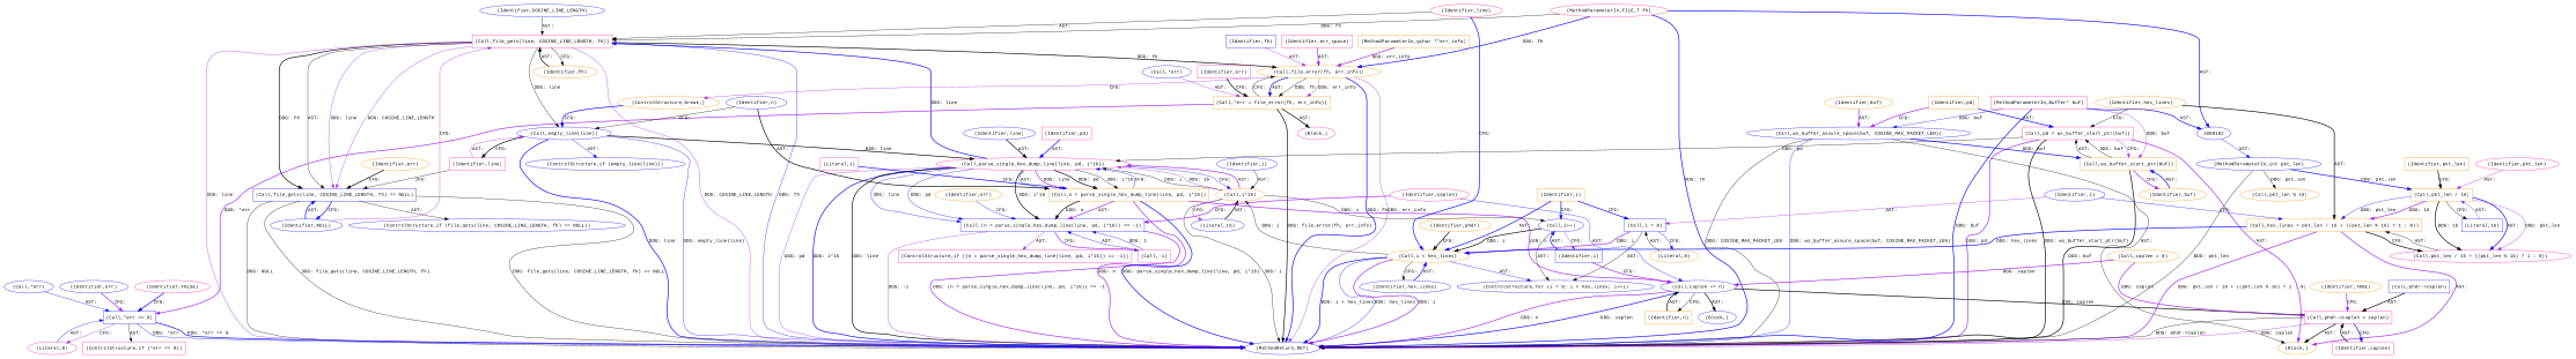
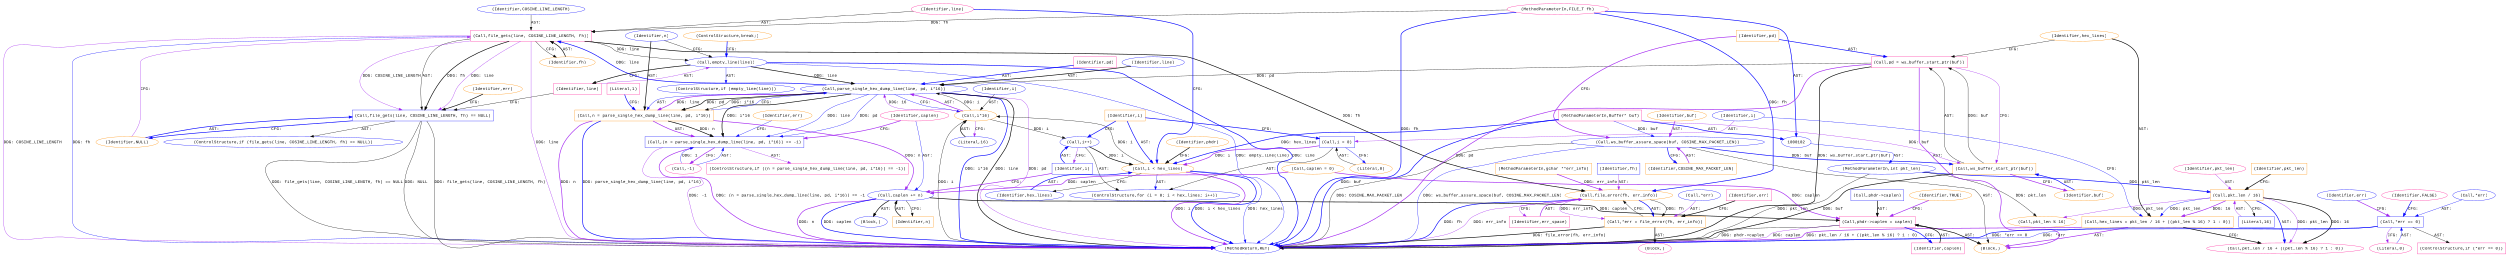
  digraph {
    fontname="Liberation Mono"
    node [color=blue fontname="Liberation Mono" shape=ellipse]
    edge [color=black fontname="Liberation Mono" style=bold]
    n1 [color=deeppink label="(Call,file_gets(line, COSINE_LINE_LENGTH, fh))" shape=box]
    n2 [label="(Call,empty_line(line))"]
    n3 [label="(Call,file_gets(line, COSINE_LINE_LENGTH, fh) == NULL)" shape=box]
    n4 [color=darkorange label="(Call,file_error(fh, err_info))"]
    n5 [label="(MethodReturn,RET)"]
    n6 [color=darkorange label="(Identifier,fh)"]
-   n7 [color=deeppink label="(Call,parse_single_hex_dump_line(line, pd, i*16))"]
+   n7 [label="(Call,parse_single_hex_dump_line(line, pd, i*16))"]
    n8 [label="(ControlStructure,if (empty_line(line)))"]
    n9 [color=deeppink label="(Identifier,line)" shape=box]
    n10 [label="(ControlStructure,if (file_gets(line, COSINE_LINE_LENGTH, fh) == NULL))"]
-   n11 [label="(Identifier,NULL)"]
+   n11 [color=darkorange label="(Identifier,NULL)"]
    n12 [color=darkorange label="(Call,*err = file_error(fh, err_info))" shape=box]
    n13 [color=deeppink label="(Identifier,err_space)" shape=box]
    n14 [color=darkorange label="(Call,i*16)"]
    n15 [label="(Call,(n = parse_single_hex_dump_line(line, pd, i*16)) == -1)" shape=box]
    n16 [color=darkorange label="(Call,n = parse_single_hex_dump_line(line, pd, i*16))" shape=box]
    n17 [label="(Call,i++)"]
    n18 [label="(Literal,16)"]
-   n19 [color=deeppink label="(Call,-1)" shape=box]
+   n19 [color=deeppink label="(Call,-1)"]
    n20 [color=deeppink label="(ControlStructure,if ((n = parse_single_hex_dump_line(line, pd, i*16)) == -1))" shape=box]
    n21 [label="(Call,caplen += n)"]
    n22 [color=deeppink label="(MethodParameterIn,FILE_T fh)"]
    1000102
    n24 [label="(MethodParameterIn,int pkt_len)"]
    n25 [color=deeppink label="(Call,pd = ws_buffer_start_ptr(buf))" shape=box]
    n26 [color=darkorange label="(Call,ws_buffer_start_ptr(buf))" shape=box]
    n27 [color=darkorange label="(Block,)"]
    n28 [color=darkorange label="(Identifier,buf)"]
    n29 [label="(Call,ws_buffer_assure_space(buf, COSINE_MAX_PACKET_LEN))"]
+   n30 [color=darkorange label="(Identifier,COSINE_MAX_PACKET_LEN)" shape=box]
    n31 [color=deeppink label="(MethodParameterIn,Buffer* buf)" shape=box]
    n32 [color=darkorange label="(Call,i < hex_lines)"]
    n33 [label="(ControlStructure,for (i = 0; i < hex_lines; i++))"]
    n34 [label="(Identifier,i)" shape=box]
    n35 [label="(Identifier,hex_lines)"]
    n36 [label="(Call,i = 0)" shape=box]
    n37 [color=darkorange label="(Literal,0)"]
    n38 [color=darkorange label="(Call,hex_lines = pkt_len / 16 + ((pkt_len % 16) ? 1 : 0))" shape=box]
    n39 [color=deeppink label="(Call,pkt_len / 16 + ((pkt_len % 16) ? 1 : 0))"]
    n40 [color=darkorange label="(Call,pkt_len / 16)" shape=box]
    n41 [color=darkorange label="(Call,pkt_len % 16)"]
    n42 [label="(Literal,16)" shape=box]
    n43 [label="(Call,*err == 0)" shape=box]
    n44 [color=deeppink label="(Block,)"]
    n45 [color=deeppink label="(Literal,0)"]
    n46 [color=deeppink label="(ControlStructure,if (*err == 0))" shape=box]
    n47 [color=deeppink label="(Call,phdr->caplen = caplen)" shape=box]
    n48 [color=darkorange label="(Identifier,n)" shape=box]
    n49 [label="(Block,)"]
    n50 [color=deeppink label="(Identifier,caplen)" shape=box]
    n51 [color=darkorange label="(Identifier,i)" shape=box]
    n52 [color=deeppink label="(Identifier,FALSE)"]
    n53 [color=deeppink label="(Identifier,caplen)"]
    n54 [color=darkorange label="(Identifier,err)"]
    n55 [color=deeppink label="(Literal,1)" shape=box]
    n56 [color=darkorange label="(Call,caplen = 0)"]
    n57 [label="(Identifier,line)"]
    n58 [color=darkorange label="(Identifier,pd)" shape=box]
    n59 [color=darkorange label="(Identifier,pkt_len)" shape=box]
    n60 [label="(Identifier,COSINE_LINE_LENGTH)"]
    n61 [color=darkorange label="(Identifier,TRUE)"]
    n62 [label="(Identifier,n)"]
    n63 [label="(Call,*err)"]
    n64 [color=darkorange label="(Identifier,buf)"]
    n65 [label="(Identifier,i)"]
    n66 [label="(Identifier,i)"]
    n67 [label="(Call,*err)"]
    n68 [color=darkorange label="(Identifier,hex_lines)"]
    n69 [color=darkorange label="(ControlStructure,break;)"]
    n70 [color=deeppink label="(Identifier,pkt_len)"]
    n71 [color=darkorange label="(MethodParameterIn,gchar **err_info)" shape=box]
    n72 [label="(Identifier,err)"]
    n73 [color=darkorange label="(Identifier,err)"]
    n74 [color=darkorange label="(Identifier,phdr)"]
    n75 [label="(Identifier,fh)" shape=box]
    n76 [color=deeppink label="(Identifier,pd)" shape=box]
    n77 [color=deeppink label="(Identifier,line)"]
    n78 [label="(Call,phdr->caplen)" shape=box]
    n79 [color=deeppink label="(Identifier,err)" shape=box]
    n1 -> n2 [label="DDG: line" style=solid]
    n1 -> n3 [label="AST: " style=solid]
    n1 -> n3 [color=purple label="DDG: line" style=solid]
    n1 -> n3 [color=purple label="DDG: COSINE_LINE_LENGTH" style=solid]
    n1 -> n3 [label="DDG: fh"]
    n1 -> n4 [label="DDG: fh"]
    n1 -> n5 [color=purple label="DDG: line" style=solid]
    n1 -> n5 [color=purple label="DDG: COSINE_LINE_LENGTH" style=solid]
    n1 -> n5 [color=blue label="DDG: fh" style=solid]
    n1 -> n6 [label="CFG: " style=solid]
    n2 -> n5 [color=blue label="DDG: line"]
    n2 -> n5 [color=blue label="DDG: empty_line(line)" style=solid]
    n2 -> n7 [label="DDG: line"]
    n2 -> n8 [color=blue label="AST: " style=solid]
    n2 -> n9 [label="CFG: "]
    n3 -> n5 [label="DDG: NULL" style=solid]
    n3 -> n5 [label="DDG: file_gets(line, COSINE_LINE_LENGTH, fh)" style=solid]
    n3 -> n5 [label="DDG: file_gets(line, COSINE_LINE_LENGTH, fh) == NULL" style=solid]
    n3 -> n10 [label="AST: " style=solid]
    n3 -> n11 [color=blue label="CFG: "]
    n4 -> n5 [color=blue label="DDG: fh"]
    n4 -> n5 [color=purple label="DDG: err_info" style=solid]
    n4 -> n12 [color=blue label="AST: "]
    n4 -> n12 [label="DDG: fh" style=solid]
    n4 -> n12 [color=purple label="DDG: err_info" style=solid]
-   n4 -> n69 [color=purple label="CFG: " style=solid]
+   n4 -> n13 [color=purple label="CFG: " style=solid]
    n6 -> n1 [label="AST: "]
    n7 -> n1 [color=blue label="DDG: line"]
    n7 -> n5 [color=purple label="DDG: pd" style=solid]
    n7 -> n5 [color=blue label="DDG: i*16"]
    n7 -> n5 [label="DDG: line"]
    n7 -> n14 [color=blue label="CFG: " style=solid]
    n7 -> n15 [color=blue label="DDG: line" style=solid]
    n7 -> n15 [color=blue label="DDG: pd" style=solid]
    n7 -> n15 [label="DDG: i*16"]
    n7 -> n16 [color=blue label="AST: " style=solid]
    n7 -> n16 [color=purple label="DDG: line"]
    n7 -> n16 [label="DDG: pd"]
    n7 -> n16 [label="DDG: i*16" style=solid]
    n9 -> n2 [color=purple label="AST: " style=solid]
    n9 -> n3 [label="CFG: " style=solid]
    n11 -> n1 [color=purple label="CFG: " style=solid]
    n11 -> n3 [color=blue label="AST: "]
    n12 -> n4 [label="CFG: " style=solid]
    n12 -> n5 [label="DDG: file_error(fh, err_info)"]
-   n12 -> n43 [color=purple label="DDG: *err"]
    n12 -> n44 [label="AST: "]
    n13 -> n4 [color=purple label="AST: "]
    n14 -> n5 [label="DDG: i" style=solid]
    n14 -> n7 [color=purple label="AST: "]
    n14 -> n7 [label="DDG: i" style=solid]
    n14 -> n7 [color=purple label="DDG: 16" style=solid]
    n14 -> n17 [label="DDG: i" style=solid]
    n14 -> n18 [color=purple label="CFG: " style=solid]
    n15 -> n5 [color=purple label="DDG: -1" style=solid]
    n15 -> n5 [color=purple label="DDG: (n = parse_single_hex_dump_line(line, pd, i*16)) == -1"]
    n15 -> n19 [color=purple label="CFG: "]
    n15 -> n20 [color=purple label="AST: " style=solid]
    n16 -> n5 [color=purple label="DDG: n"]
    n16 -> n5 [color=blue label="DDG: parse_single_hex_dump_line(line, pd, i*16)"]
    n16 -> n7 [color=blue label="CFG: " style=solid]
    n16 -> n15 [color=purple label="AST: "]
    n16 -> n15 [label="DDG: n"]
-   n16 -> n21 [color=purple label="LEN: n"]
+   n16 -> n21 [color=purple label="DDG: n"]
    n17 -> n32 [label="DDG: i"]
    n17 -> n33 [label="AST: " style=solid]
    n17 -> n34 [color=purple label="CFG: " style=solid]
    n18 -> n14 [label="AST: "]
    n19 -> n15 [color=blue label="AST: " style=solid]
    n19 -> n15 [color=blue label="DDG: 1" style=solid]
    n21 -> n5 [color=purple label="DDG: n"]
    n21 -> n5 [color=blue label="DDG: caplen"]
    n21 -> n47 [label="DDG: caplen"]
    n21 -> n48 [label="CFG: " style=solid]
    n21 -> n49 [label="AST: "]
    n22 -> n1 [label="DDG: fh" style=solid]
    n22 -> n4 [color=blue label="DDG: fh"]
    n22 -> n5 [color=blue label="DDG: fh"]
    n22 -> 1000102 [color=blue label="AST: "]
    1000102 -> n24 [color=blue label="AST: " style=solid]
    n24 -> n5 [label="DDG: pkt_len" style=solid]
    n24 -> n40 [color=blue label="DDG: pkt_len"]
    n24 -> n41 [label="DDG: pkt_len" style=solid]
    n25 -> n5 [color=purple label="DDG: pd"]
    n25 -> n5 [label="DDG: ws_buffer_start_ptr(buf)"]
    n25 -> n7 [label="DDG: pd" style=solid]
    n25 -> n26 [color=purple label="CFG: " style=solid]
    n25 -> n27 [color=purple label="AST: "]
    n26 -> n5 [label="DDG: buf"]
    n26 -> n25 [label="AST: " style=solid]
    n26 -> n25 [label="DDG: buf" style=solid]
    n26 -> n28 [color=purple label="CFG: "]
    n28 -> n26 [color=blue label="AST: "]
    n29 -> n5 [label="DDG: COSINE_MAX_PACKET_LEN" style=solid]
    n29 -> n5 [color=blue label="DDG: ws_buffer_assure_space(buf, COSINE_MAX_PACKET_LEN)" style=solid]
    n29 -> n26 [color=blue label="DDG: buf"]
    n29 -> n27 [label="AST: " style=solid]
+   n29 -> n30 [color=blue label="CFG: "]
+   n30 -> n29 [color=purple label="AST: "]
    n31 -> n5 [color=blue label="DDG: buf"]
    n31 -> 1000102 [color=blue label="AST: "]
    n31 -> n26 [color=purple label="DDG: buf" style=solid]
    n31 -> n29 [color=blue label="DDG: buf" style=solid]
    n32 -> n5 [color=blue label="DDG: i < hex_lines"]
    n32 -> n5 [color=blue label="DDG: hex_lines" style=solid]
    n32 -> n5 [color=purple label="DDG: i"]
    n32 -> n14 [label="DDG: i" style=solid]
    n32 -> n33 [color=blue label="AST: " style=solid]
    n32 -> n35 [label="CFG: " style=solid]
    n34 -> n17 [color=blue label="AST: "]
    n34 -> n21 [color=purple label="CFG: "]
    n35 -> n32 [color=blue label="AST: "]
    n36 -> n32 [color=purple label="DDG: i"]
    n36 -> n33 [label="AST: " style=solid]
    n36 -> n37 [color=blue label="CFG: " style=solid]
    n37 -> n36 [label="AST: " style=solid]
    n38 -> n5 [color=purple label="DDG: pkt_len / 16 + ((pkt_len % 16) ? 1 : 0)"]
    n38 -> n27 [color=purple label="AST: "]
-   n38 -> n32 [color=blue label="DDG: hex_lines"]
+   n31 -> n32 [color=blue label="DDG: hex_lines"]
    n38 -> n39 [label="CFG: "]
-   n39 -> n38 [label="AST: " style=solid]
    n40 -> n38 [color=blue label="DDG: pkt_len" style=solid]
    n40 -> n38 [color=purple label="DDG: 16"]
    n40 -> n39 [color=blue label="AST: "]
    n40 -> n39 [color=purple label="DDG: pkt_len" style=solid]
    n40 -> n39 [label="DDG: 16"]
+   n40 -> n41 [color=purple label="DDG: pkt_len" style=solid]
    n40 -> n42 [label="CFG: " style=solid]
    n42 -> n40 [color=purple label="AST: " style=solid]
    n43 -> n5 [color=blue label="DDG: *err" style=solid]
    n43 -> n5 [color=blue label="DDG: *err == 0"]
    n43 -> n45 [color=purple label="CFG: " style=solid]
    n43 -> n46 [label="AST: " style=solid]
    n45 -> n43 [color=blue label="AST: " style=solid]
    n47 -> n5 [color=purple label="DDG: caplen" style=solid]
    n47 -> n5 [label="DDG: phdr->caplen" style=solid]
    n47 -> n27 [label="AST: "]
    n47 -> n50 [color=blue label="CFG: "]
    n48 -> n21 [label="AST: "]
    n50 -> n47 [label="AST: "]
    n51 -> n17 [color=blue label="CFG: "]
    n51 -> n32 [color=blue label="AST: "]
    n51 -> n36 [color=blue label="CFG: "]
    n52 -> n43 [color=blue label="CFG: "]
    n53 -> n15 [color=purple label="CFG: "]
    n53 -> n21 [color=blue label="AST: " style=solid]
    n54 -> n15 [color=blue label="CFG: " style=solid]
    n55 -> n16 [color=blue label="CFG: "]
    n56 -> n21 [color=purple label="DDG: caplen"]
    n56 -> n47 [color=purple label="DDG: caplen"]
    n57 -> n7 [label="AST: "]
    n58 -> n25 [color=blue label="AST: "]
    n58 -> n29 [color=purple label="CFG: "]
    n59 -> n40 [label="CFG: "]
    n60 -> n1 [label="AST: " style=solid]
    n61 -> n47 [color=purple label="CFG: "]
    n62 -> n2 [label="CFG: " style=solid]
    n62 -> n16 [label="AST: "]
    n63 -> n43 [color=blue label="AST: " style=solid]
    n64 -> n29 [color=purple label="AST: "]
    n65 -> n36 [color=purple label="AST: " style=solid]
    n65 -> n38 [color=blue label="CFG: " style=solid]
    n66 -> n14 [label="AST: " style=solid]
    n67 -> n12 [color=purple label="AST: " style=solid]
    n68 -> n25 [label="CFG: " style=solid]
    n68 -> n38 [label="AST: "]
    n69 -> n2 [color=blue label="CFG: "]
    n70 -> n40 [color=purple label="AST: " style=solid]
    n71 -> n4 [color=purple label="DDG: err_info"]
    n72 -> n43 [color=purple label="CFG: "]
    n73 -> n3 [label="CFG: "]
    n74 -> n32 [label="CFG: "]
    n75 -> n4 [color=purple label="AST: " style=solid]
    n76 -> n7 [color=blue label="AST: "]
    n77 -> n1 [label="AST: " style=solid]
    n77 -> n32 [color=blue label="CFG: "]
    n78 -> n47 [label="AST: "]
    n79 -> n12 [label="CFG: "]
  }
